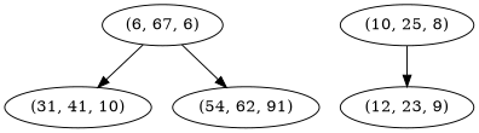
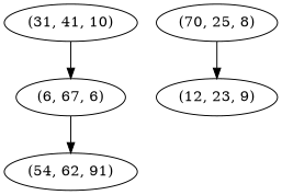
  digraph {
    "(6, 67, 6)"
    "(31, 41, 10)"
    n3 [label="(54, 62, 91)"]
-   "(10, 25, 8)"
+   "(10, 25, 8)" [label="(70, 25, 8)"]
    "(12, 23, 9)"
-   "(6, 67, 6)" -> "(31, 41, 10)"
+   "(31, 41, 10)" -> "(6, 67, 6)"
    "(6, 67, 6)" -> n3
    "(10, 25, 8)" -> "(12, 23, 9)"
  }
